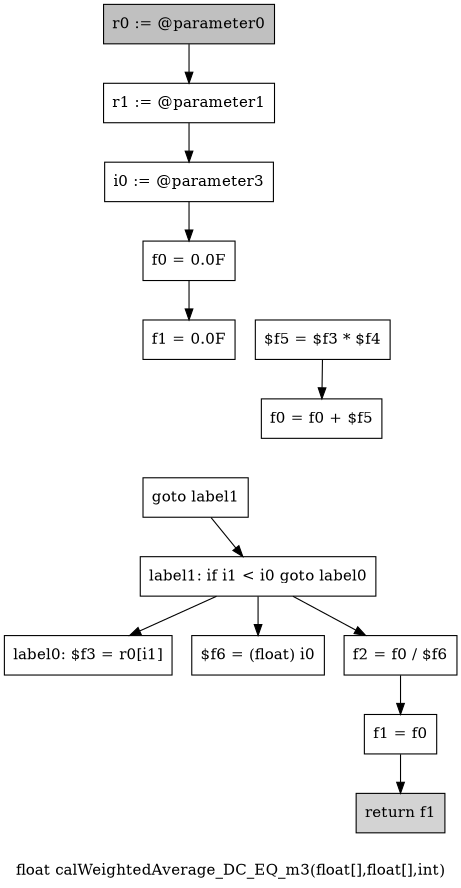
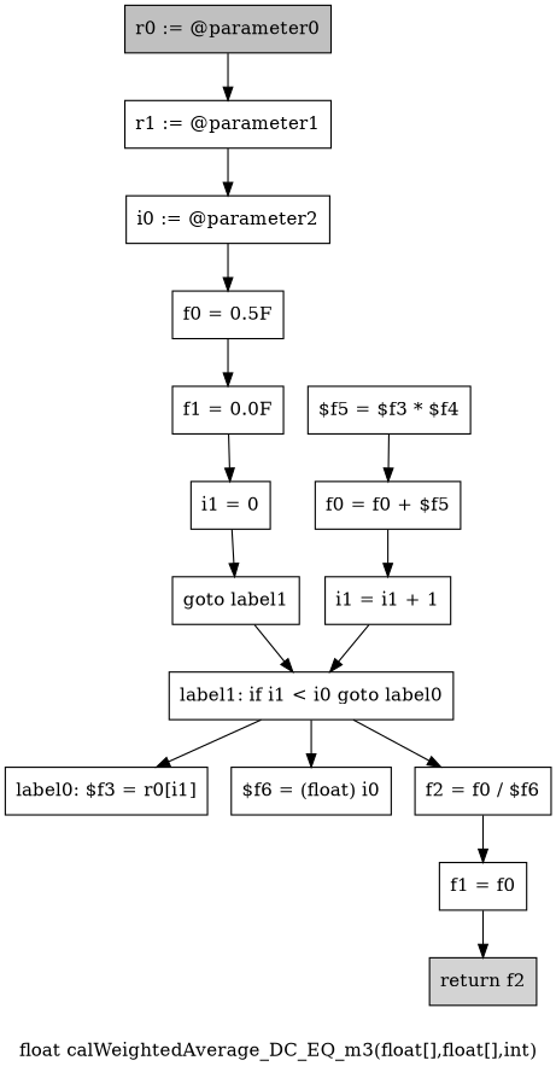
  digraph {
    label="float calWeightedAverage_DC_EQ_m3(float[],float[],int)"
    node [shape=box]
    n1 [fillcolor=gray label="r0 := @parameter0" style=filled]
    n2 [label="r1 := @parameter1"]
-   n3 [label="i0 := @parameter3"]
-   n4 [label="f0 = 0.0F"]
+   n3 [label="i0 := @parameter2"]
+   n4 [label="f0 = 0.5F"]
    n5 [label="f1 = 0.0F"]
+   n6 [label="i1 = 0"]
    n7 [label="goto label1"]
    n8 [label="label1: if i1 < i0 goto label0"]
    n9 [label="label0: $f3 = r0[i1]"]
    n10 [label="$f6 = (float) i0"]
    n11 [label="f2 = f0 / $f6"]
    n12 [label="$f5 = $f3 * $f4"]
    n13 [label="f0 = f0 + $f5"]
+   n14 [label="i1 = i1 + 1"]
    n15 [label="f1 = f0"]
-   n16 [fillcolor=lightgray label="return f1" style=filled]
+   n16 [fillcolor=lightgray label="return f2" style=filled]
    n1 -> n2
    n2 -> n3
    n3 -> n4
    n4 -> n5
+   n5 -> n6
+   n6 -> n7
    n7 -> n8
    n8 -> n9
    n8 -> n10
    n8 -> n11
    n11 -> n15
    n12 -> n13
+   n13 -> n14
+   n14 -> n8
    n15 -> n16
  }
